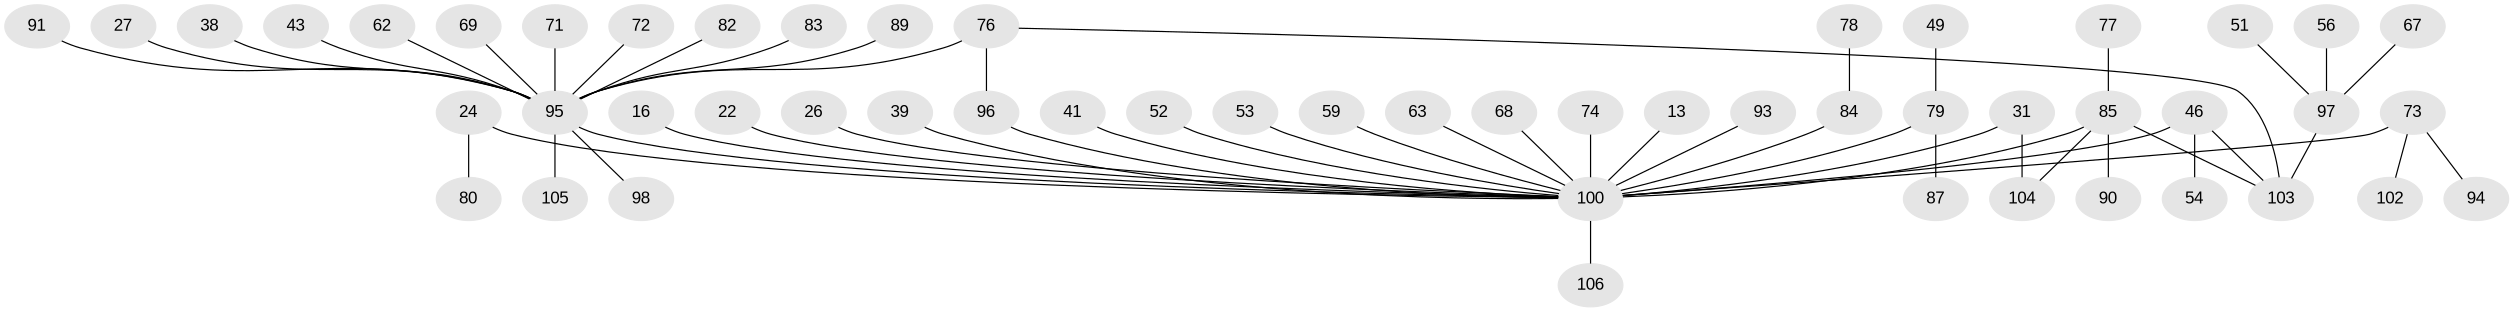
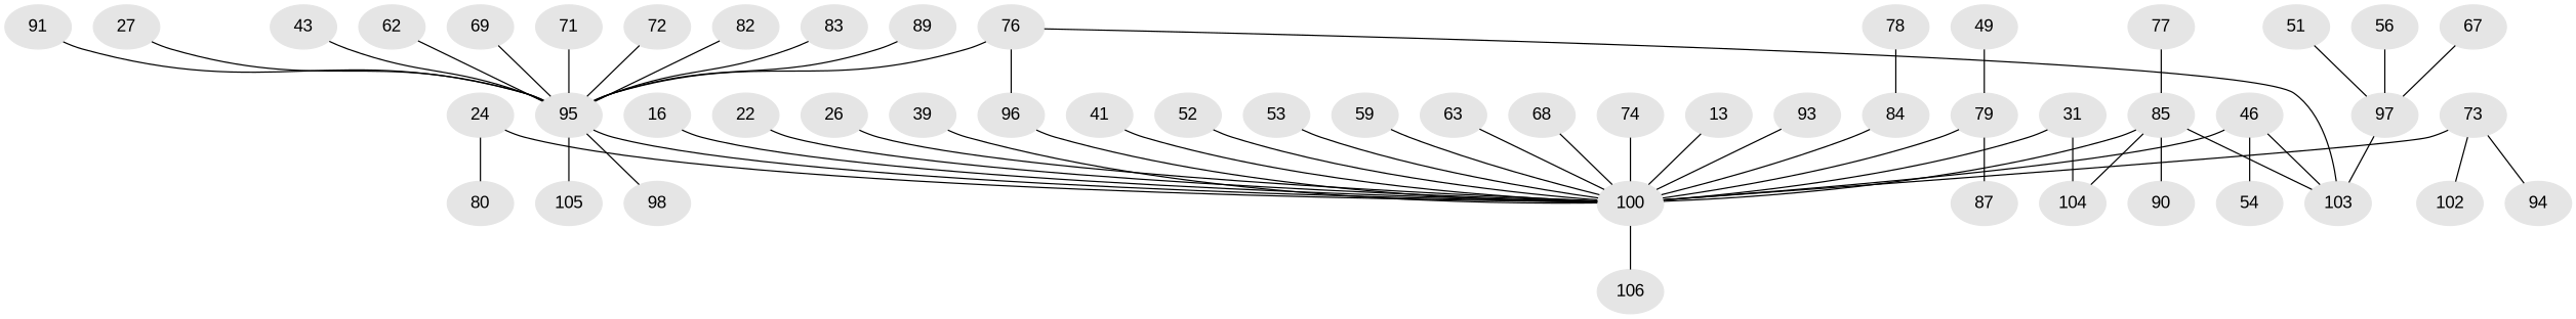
  graph {
    fontname="Liberation Sans"
    node [color=gray90 fontname="Liberation Sans" style=filled]
    edge [fontname="Liberation Sans"]
    100 [super="+28+81+88+64+45"]
    106
    13
    16
    22
    24 [super="+10"]
    80 [super="+36"]
    26
    95 [super="+9+17+65+1"]
    98
    105
    27
    31
    104 [super="+99"]
-   38
    39 [super="+29"]
    41
    n18 [label=52]
    43
    46
    54
    103 [super="+101"]
    79 [super="+30+23"]
    87
    49
    97 [super="+32+86"]
    51
    53
    56
    59
    62
    63 [super="+44"]
    67
    68
    69
    71
    72
    73 [super="+66+37"]
    94
    102
    74
    76 [super="+75+58"]
    96 [super="+57"]
    85 [super="+52+50"]
    90
    77
    84 [super="+40"]
    78
    82
    83
    89
    91
    93
    100 -- 106
    13 -- 100
    16 -- 100
    22 -- 100
    24 -- 100 [weight=3]
    24 -- 80
    26 -- 100
    95 -- 100 [weight=8]
    95 -- 98
    95 -- 105
    27 -- 95
    31 -- 100 [weight=2]
    31 -- 104
-   38 -- 95
    39 -- 100
    41 -- 100
    n18 -- 100
    43 -- 95
    46 -- 100 [weight=2]
    46 -- 54
    46 -- 103
    79 -- 100 [weight=4]
    79 -- 87
    49 -- 79
    97 -- 103
    51 -- 97
    53 -- 100
    56 -- 97
    59 -- 100
    62 -- 95
    63 -- 100
    67 -- 97
    68 -- 100
    69 -- 95
    71 -- 95
    72 -- 95
    73 -- 100 [weight=4]
    73 -- 94
    73 -- 102
    74 -- 100
    76 -- 95 [weight=3]
    76 -- 103
    76 -- 96
    96 -- 100
    85 -- 100 [weight=6]
    85 -- 104
    85 -- 103
    85 -- 90
    77 -- 85
    84 -- 100 [weight=2]
    78 -- 84
    82 -- 95
    83 -- 95
    89 -- 95
    91 -- 95
    93 -- 100
  }
